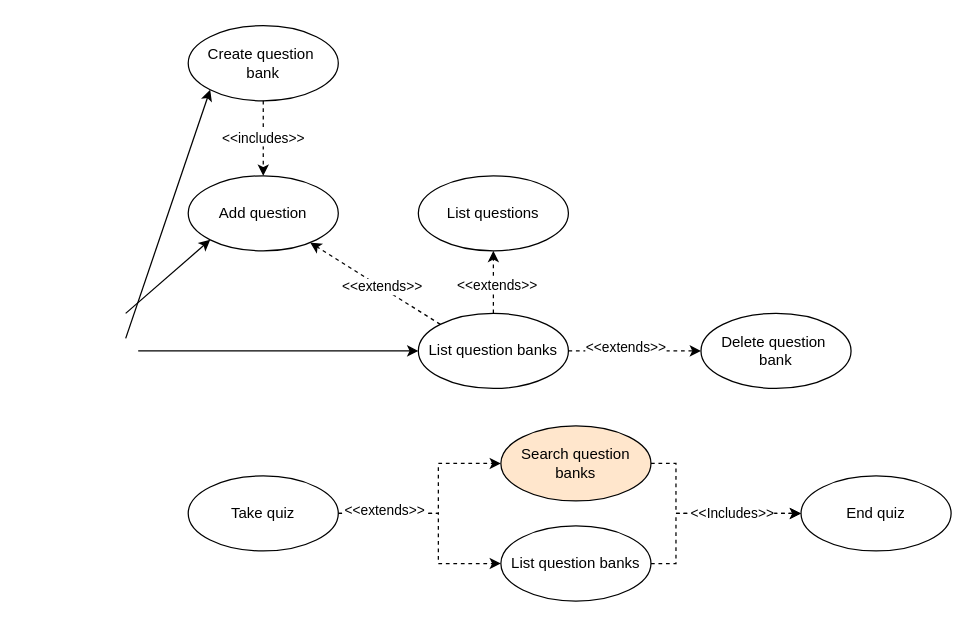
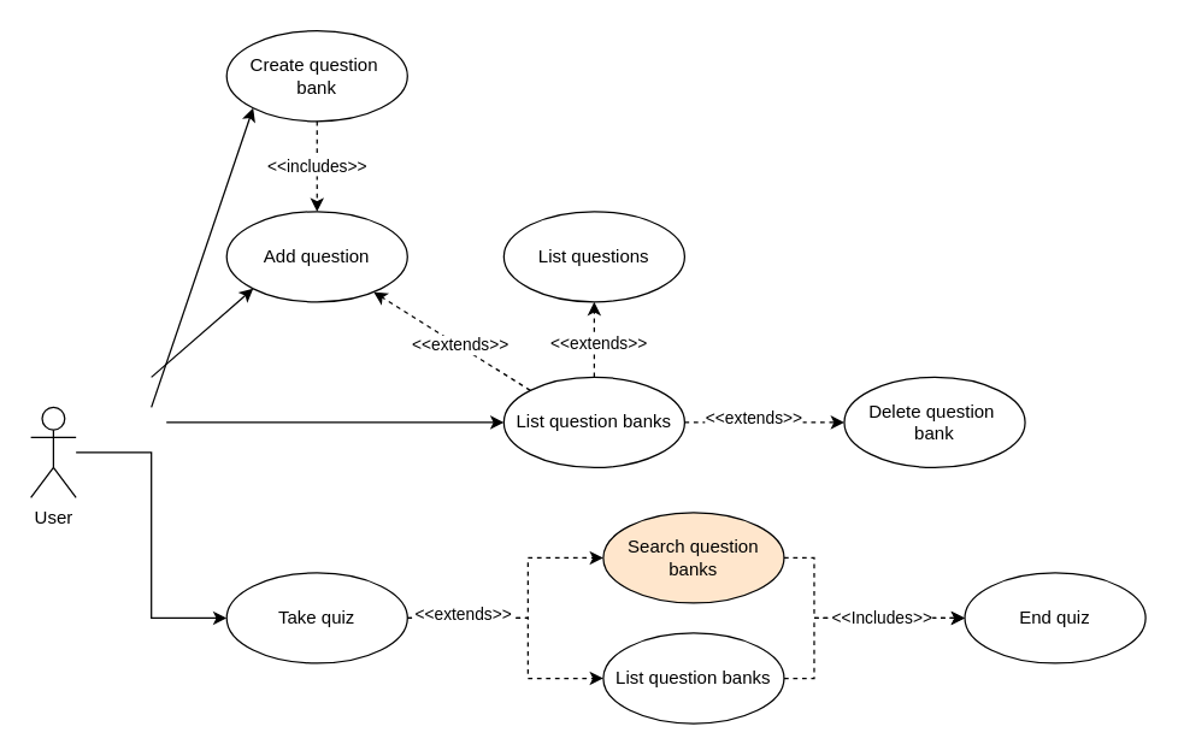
  <mxCell id="0" />
  <mxCell id="1" parent="0" />
  <mxCell id="2" style="rounded=0;orthogonalLoop=1;jettySize=auto;html=1;entryX=0;entryY=1;entryDx=0;entryDy=0;" parent="1" target="11" edge="1"><mxGeometry relative="1" as="geometry"><mxPoint x="100" y="250" as="sourcePoint" /></mxGeometry></mxCell>
+ <mxCell id="3" style="edgeStyle=orthogonalEdgeStyle;rounded=0;orthogonalLoop=1;jettySize=auto;html=1;entryX=0;entryY=0.5;entryDx=0;entryDy=0;" parent="1" source="4" target="24" edge="1"><mxGeometry relative="1" as="geometry" /></mxCell>
+ <mxCell id="4" value="User" style="shape=umlActor;verticalLabelPosition=bottom;verticalAlign=top;html=1;outlineConnect=0;" parent="1" vertex="1"><mxGeometry x="20" y="270" width="30" height="60" as="geometry" /></mxCell>
  <mxCell id="5" value="Create question&amp;nbsp;&lt;div&gt;bank&lt;/div&gt;" style="ellipse;whiteSpace=wrap;html=1;" parent="1" vertex="1"><mxGeometry x="150" y="20" width="120" height="60" as="geometry" /></mxCell>
  <mxCell id="6" style="rounded=0;orthogonalLoop=1;jettySize=auto;html=1;exitX=1;exitY=0.5;exitDx=0;exitDy=0;entryX=0;entryY=0.5;entryDx=0;entryDy=0;dashed=1;" parent="1" source="10" target="12" edge="1"><mxGeometry relative="1" as="geometry" /></mxCell>
  <mxCell id="7" value="&amp;lt;&amp;lt;extends&amp;gt;&amp;gt;" style="edgeLabel;html=1;align=center;verticalAlign=middle;resizable=0;points=[];" parent="6" vertex="1" connectable="0"><mxGeometry x="-0.151" y="4" relative="1" as="geometry"><mxPoint as="offset" /></mxGeometry></mxCell>
  <mxCell id="8" value="" style="edgeStyle=orthogonalEdgeStyle;rounded=0;orthogonalLoop=1;jettySize=auto;html=1;dashed=1;entryX=0.5;entryY=1;entryDx=0;entryDy=0;" parent="1" source="10" target="20" edge="1"><mxGeometry relative="1" as="geometry"><mxPoint x="394" y="220" as="targetPoint" /></mxGeometry></mxCell>
  <mxCell id="9" value="&amp;lt;&amp;lt;extends&amp;gt;&amp;gt;" style="edgeLabel;html=1;align=center;verticalAlign=middle;resizable=0;points=[];" parent="8" vertex="1" connectable="0"><mxGeometry x="-0.093" y="-2" relative="1" as="geometry"><mxPoint as="offset" /></mxGeometry></mxCell>
  <mxCell id="10" value="List question banks" style="ellipse;whiteSpace=wrap;html=1;" parent="1" vertex="1"><mxGeometry x="334" y="250" width="120" height="60" as="geometry" /></mxCell>
  <mxCell id="11" value="Add question" style="ellipse;whiteSpace=wrap;html=1;" parent="1" vertex="1"><mxGeometry x="150" y="140" width="120" height="60" as="geometry" /></mxCell>
  <mxCell id="12" value="Delete question&amp;nbsp;&lt;div&gt;bank&lt;/div&gt;" style="ellipse;whiteSpace=wrap;html=1;" parent="1" vertex="1"><mxGeometry x="560" y="250" width="120" height="60" as="geometry" /></mxCell>
  <mxCell id="13" style="edgeStyle=orthogonalEdgeStyle;rounded=0;orthogonalLoop=1;jettySize=auto;html=1;entryX=0;entryY=0.5;entryDx=0;entryDy=0;dashed=1;" parent="1" source="14" target="28" edge="1"><mxGeometry relative="1" as="geometry"><Array as="points"><mxPoint x="540" y="450" /><mxPoint x="540" y="410" /></Array></mxGeometry></mxCell>
  <mxCell id="14" value="List question banks" style="ellipse;whiteSpace=wrap;html=1;" parent="1" vertex="1"><mxGeometry x="400" y="420" width="120" height="60" as="geometry" /></mxCell>
  <mxCell id="15" value="" style="endArrow=classic;html=1;rounded=0;entryX=0;entryY=1;entryDx=0;entryDy=0;" parent="1" target="5" edge="1"><mxGeometry width="50" height="50" relative="1" as="geometry"><mxPoint x="100" y="270" as="sourcePoint" /><mxPoint x="100" y="90" as="targetPoint" /></mxGeometry></mxCell>
  <mxCell id="16" value="&amp;lt;&amp;lt;includes&amp;gt;&amp;gt;" style="rounded=0;orthogonalLoop=1;jettySize=auto;html=1;exitX=0.5;exitY=1;exitDx=0;exitDy=0;entryX=0.5;entryY=0;entryDx=0;entryDy=0;dashed=1;" parent="1" source="5" target="11" edge="1"><mxGeometry relative="1" as="geometry"><mxPoint as="offset" /></mxGeometry></mxCell>
  <mxCell id="17" style="rounded=0;orthogonalLoop=1;jettySize=auto;html=1;" parent="1" target="10" edge="1"><mxGeometry relative="1" as="geometry"><mxPoint x="110" y="280" as="sourcePoint" /></mxGeometry></mxCell>
  <mxCell id="18" style="rounded=0;orthogonalLoop=1;jettySize=auto;html=1;exitX=0;exitY=0;exitDx=0;exitDy=0;dashed=1;" parent="1" source="10" target="11" edge="1"><mxGeometry relative="1" as="geometry"><mxPoint x="229.96" y="220" as="targetPoint" /></mxGeometry></mxCell>
  <mxCell id="19" value="&amp;lt;&amp;lt;extends&amp;gt;&amp;gt;" style="edgeLabel;html=1;align=center;verticalAlign=middle;resizable=0;points=[];" parent="18" vertex="1" connectable="0"><mxGeometry x="-0.089" relative="1" as="geometry"><mxPoint as="offset" /></mxGeometry></mxCell>
  <mxCell id="20" value="List questions" style="ellipse;whiteSpace=wrap;html=1;" parent="1" vertex="1"><mxGeometry x="334" y="140" width="120" height="60" as="geometry" /></mxCell>
  <mxCell id="21" style="edgeStyle=orthogonalEdgeStyle;rounded=0;orthogonalLoop=1;jettySize=auto;html=1;entryX=0;entryY=0.5;entryDx=0;entryDy=0;exitX=1;exitY=0.5;exitDx=0;exitDy=0;dashed=1;" parent="1" source="24" target="27" edge="1"><mxGeometry relative="1" as="geometry"><Array as="points"><mxPoint x="350" y="410" /><mxPoint x="350" y="370" /></Array></mxGeometry></mxCell>
  <mxCell id="22" style="edgeStyle=orthogonalEdgeStyle;rounded=0;orthogonalLoop=1;jettySize=auto;html=1;entryX=0;entryY=0.5;entryDx=0;entryDy=0;exitX=1;exitY=0.5;exitDx=0;exitDy=0;dashed=1;" parent="1" source="24" target="14" edge="1"><mxGeometry relative="1" as="geometry"><Array as="points"><mxPoint x="350" y="410" /><mxPoint x="350" y="450" /></Array></mxGeometry></mxCell>
  <mxCell id="23" value="&amp;lt;&amp;lt;extends&amp;gt;&amp;gt;" style="edgeLabel;html=1;align=center;verticalAlign=middle;resizable=0;points=[];" parent="22" vertex="1" connectable="0"><mxGeometry x="-0.818" y="3" relative="1" as="geometry"><mxPoint x="21" as="offset" /></mxGeometry></mxCell>
  <mxCell id="24" value="Take quiz" style="ellipse;whiteSpace=wrap;html=1;" parent="1" vertex="1"><mxGeometry x="150" y="380" width="120" height="60" as="geometry" /></mxCell>
  <mxCell id="25" style="edgeStyle=orthogonalEdgeStyle;rounded=0;orthogonalLoop=1;jettySize=auto;html=1;entryX=0;entryY=0.5;entryDx=0;entryDy=0;dashed=1;" parent="1" source="27" target="28" edge="1"><mxGeometry relative="1" as="geometry"><Array as="points"><mxPoint x="540" y="370" /><mxPoint x="540" y="410" /></Array></mxGeometry></mxCell>
  <mxCell id="26" value="&amp;lt;&amp;lt;Includes&amp;gt;&amp;gt;" style="edgeLabel;html=1;align=center;verticalAlign=middle;resizable=0;points=[];" parent="25" vertex="1" connectable="0"><mxGeometry x="0.3" y="1" relative="1" as="geometry"><mxPoint as="offset" /></mxGeometry></mxCell>
  <mxCell id="27" value="Search question banks" style="ellipse;whiteSpace=wrap;html=1;fillColor=#ffe6cc;" parent="1" vertex="1"><mxGeometry x="400" y="340" width="120" height="60" as="geometry" /></mxCell>
  <mxCell id="28" value="End quiz" style="ellipse;whiteSpace=wrap;html=1;" parent="1" vertex="1"><mxGeometry x="640" y="380" width="120" height="60" as="geometry" /></mxCell>
